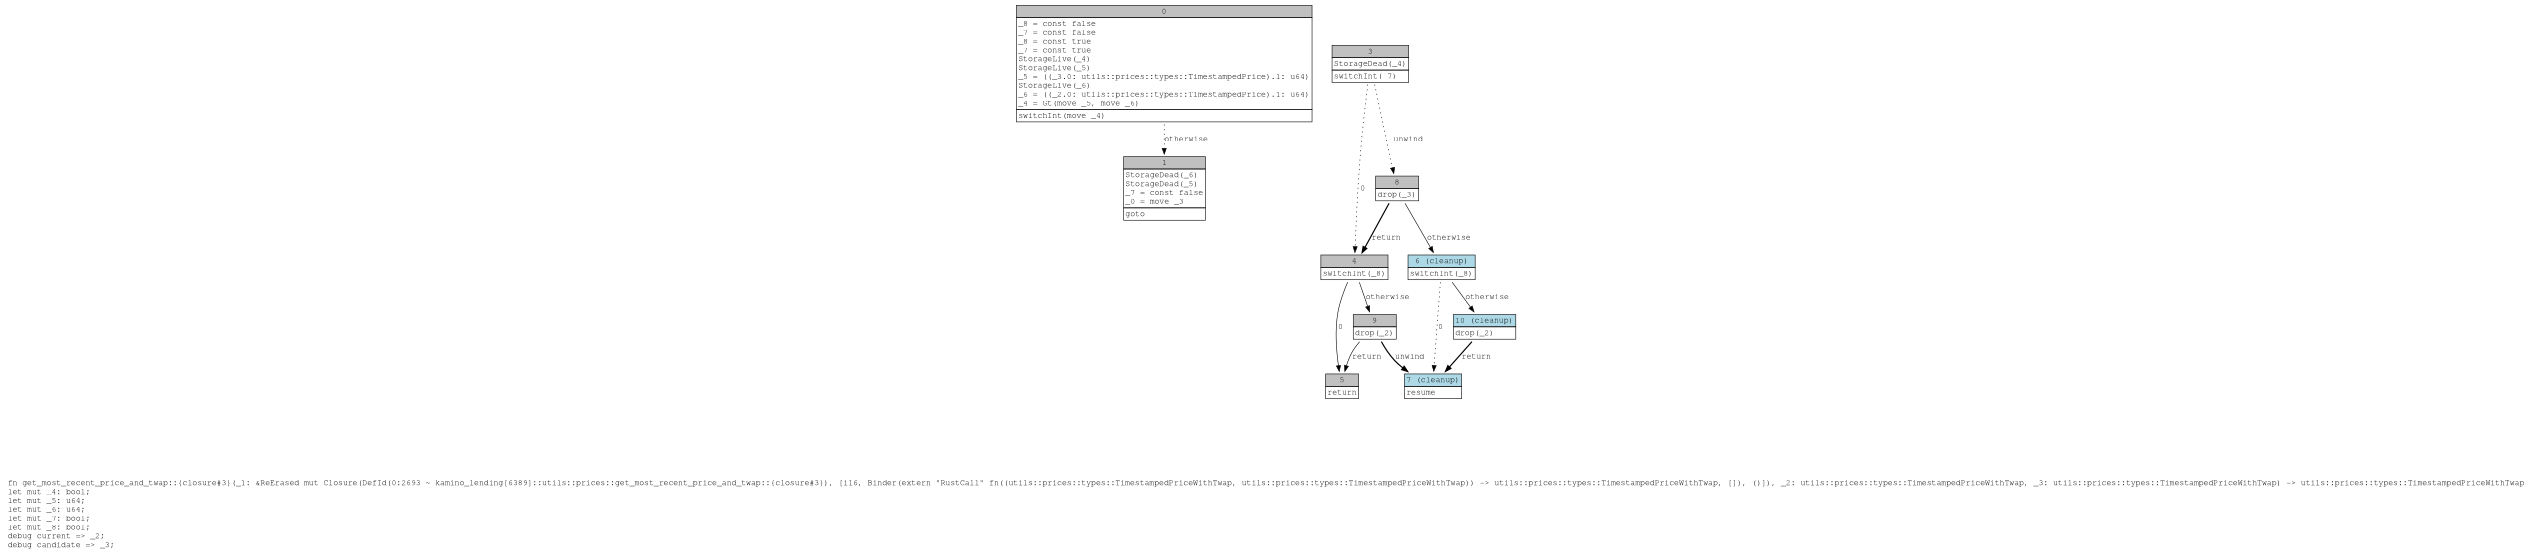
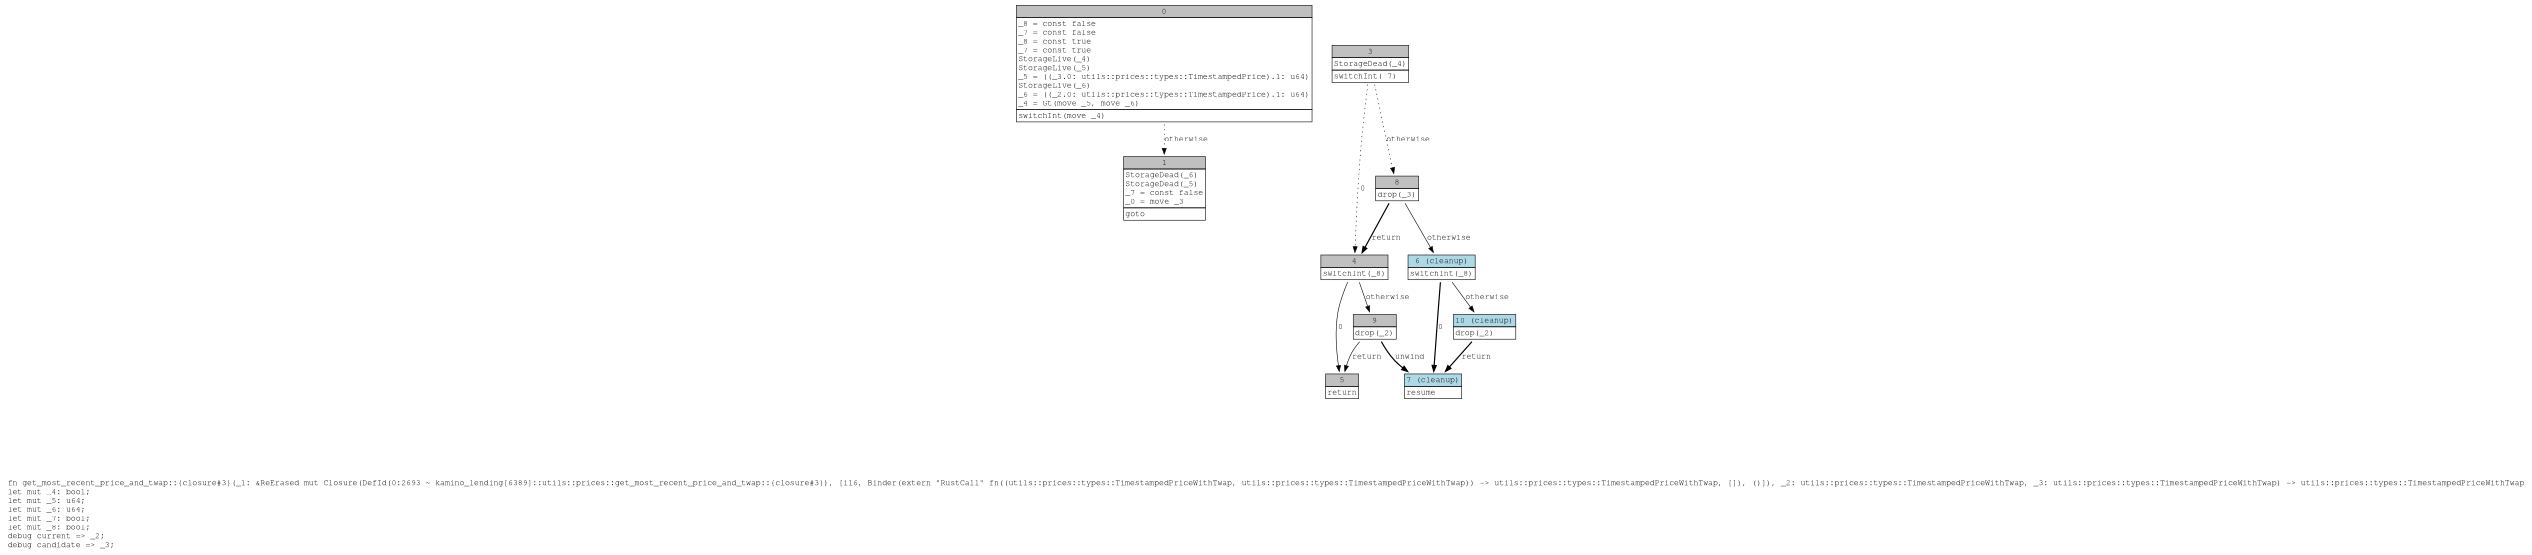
  digraph {
    fontname="Courier, monospace"
    label=<fn get_most_recent_price_and_twap::{closure#3}(_1: &amp;ReErased mut Closure(DefId(0:2693 ~ kamino_lending[6389]::utils::prices::get_most_recent_price_and_twap::{closure#3}), [i16, Binder(extern &quot;RustCall&quot; fn((utils::prices::types::TimestampedPriceWithTwap, utils::prices::types::TimestampedPriceWithTwap)) -&gt; utils::prices::types::TimestampedPriceWithTwap, []), ()]), _2: utils::prices::types::TimestampedPriceWithTwap, _3: utils::prices::types::TimestampedPriceWithTwap) -&gt; utils::prices::types::TimestampedPriceWithTwap<br align="left"/>let mut _4: bool;<br align="left"/>let mut _5: u64;<br align="left"/>let mut _6: u64;<br align="left"/>let mut _7: bool;<br align="left"/>let mut _8: bool;<br align="left"/>debug current =&gt; _2;<br align="left"/>debug candidate =&gt; _3;<br align="left"/>>
    node [fontname="Courier, monospace" shape=none]
    edge [fontname="Courier, monospace" style=solid]
    n1 [label=<<table border="0" cellborder="1" cellspacing="0"><tr><td bgcolor="gray" align="center" colspan="1">0</td></tr><tr><td align="left" balign="left">_8 = const false<br/>_7 = const false<br/>_8 = const true<br/>_7 = const true<br/>StorageLive(_4)<br/>StorageLive(_5)<br/>_5 = ((_3.0: utils::prices::types::TimestampedPrice).1: u64)<br/>StorageLive(_6)<br/>_6 = ((_2.0: utils::prices::types::TimestampedPrice).1: u64)<br/>_4 = Gt(move _5, move _6)<br/></td></tr><tr><td align="left">switchInt(move _4)</td></tr></table>>]
    n2 [label=<<table border="0" cellborder="1" cellspacing="0"><tr><td bgcolor="gray" align="center" colspan="1">1</td></tr><tr><td align="left" balign="left">StorageDead(_6)<br/>StorageDead(_5)<br/>_7 = const false<br/>_0 = move _3<br/></td></tr><tr><td align="left">goto</td></tr></table>>]
    n3 [label=<<table border="0" cellborder="1" cellspacing="0"><tr><td bgcolor="gray" align="center" colspan="1">3</td></tr><tr><td align="left" balign="left">StorageDead(_4)<br/></td></tr><tr><td align="left">switchInt(_7)</td></tr></table>>]
    n4 [label=<<table border="0" cellborder="1" cellspacing="0"><tr><td bgcolor="gray" align="center" colspan="1">4</td></tr><tr><td align="left">switchInt(_8)</td></tr></table>>]
    n5 [label=<<table border="0" cellborder="1" cellspacing="0"><tr><td bgcolor="gray" align="center" colspan="1">8</td></tr><tr><td align="left">drop(_3)</td></tr></table>>]
    n6 [label=<<table border="0" cellborder="1" cellspacing="0"><tr><td bgcolor="gray" align="center" colspan="1">5</td></tr><tr><td align="left">return</td></tr></table>>]
    n7 [label=<<table border="0" cellborder="1" cellspacing="0"><tr><td bgcolor="gray" align="center" colspan="1">9</td></tr><tr><td align="left">drop(_2)</td></tr></table>>]
    n8 [label=<<table border="0" cellborder="1" cellspacing="0"><tr><td bgcolor="lightblue" align="center" colspan="1">6 (cleanup)</td></tr><tr><td align="left">switchInt(_8)</td></tr></table>>]
    n9 [label=<<table border="0" cellborder="1" cellspacing="0"><tr><td bgcolor="lightblue" align="center" colspan="1">7 (cleanup)</td></tr><tr><td align="left">resume</td></tr></table>>]
    n10 [label=<<table border="0" cellborder="1" cellspacing="0"><tr><td bgcolor="lightblue" align="center" colspan="1">10 (cleanup)</td></tr><tr><td align="left">drop(_2)</td></tr></table>>]
    n1 -> n2 [label=otherwise style=dotted]
    n3 -> n4 [label=0 style=dotted]
-   n3 -> n5 [label=unwind style=dotted]
+   n3 -> n5 [label=otherwise style=dotted]
    n4 -> n6 [label=0]
    n4 -> n7 [label=otherwise]
    n5 -> n4 [label=return style=bold]
    n5 -> n8 [label=otherwise]
    n7 -> n6 [label=return]
    n7 -> n9 [label=unwind style=bold]
-   n8 -> n9 [label=0 style=dotted]
+   n8 -> n9 [label=0 style=bold]
    n8 -> n10 [label=otherwise]
    n10 -> n9 [label=return style=bold]
  }
